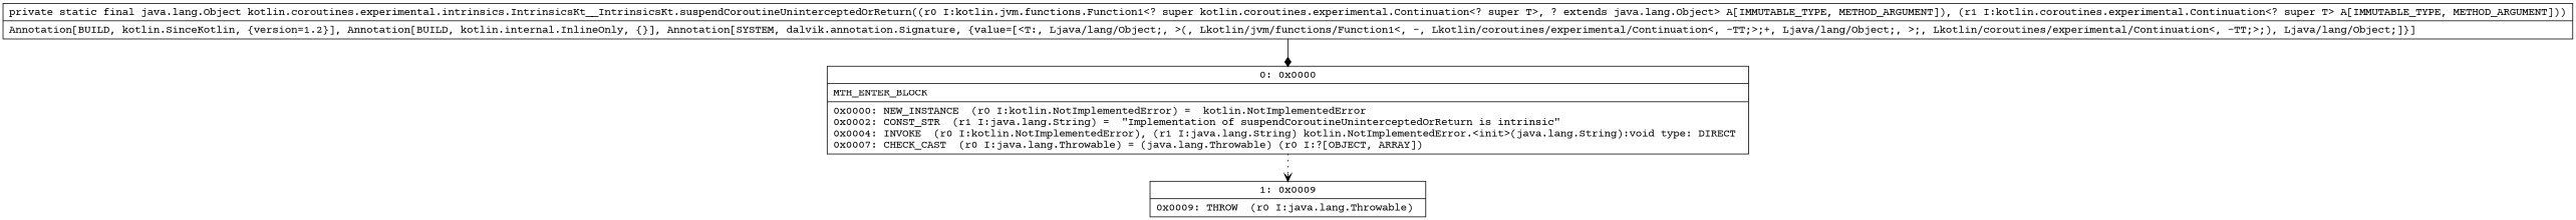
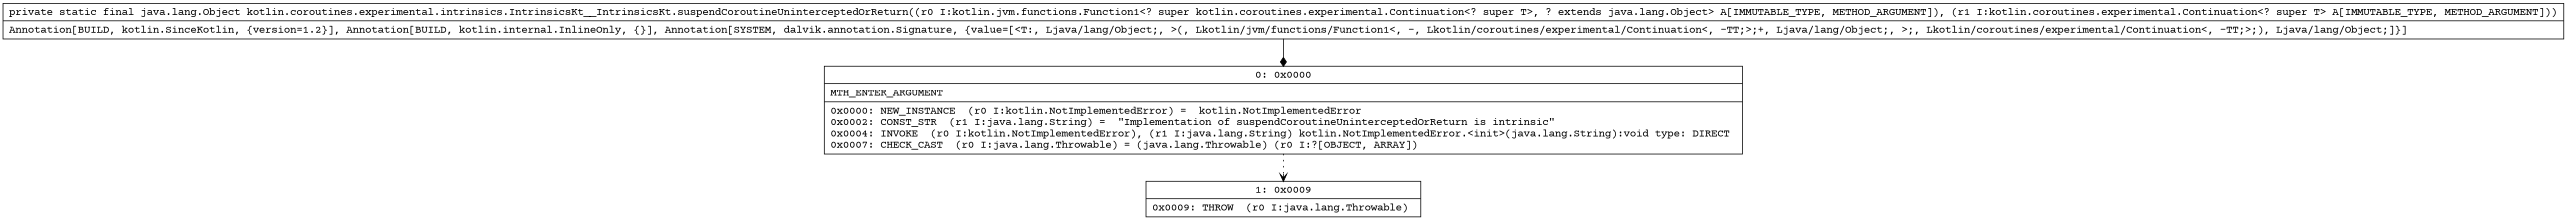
  digraph {
    fontname="Courier Prime"
    node [shape=record fontname="Courier Prime"]
    edge [fontname="Courier Prime"]
-   n1 [label="{0\:\ 0x0000|MTH_ENTER_BLOCK\l|0x0000: NEW_INSTANCE  (r0 I:kotlin.NotImplementedError) =  kotlin.NotImplementedError \l0x0002: CONST_STR  (r1 I:java.lang.String) =  \"Implementation of suspendCoroutineUninterceptedOrReturn is intrinsic\" \l0x0004: INVOKE  (r0 I:kotlin.NotImplementedError), (r1 I:java.lang.String) kotlin.NotImplementedError.\<init\>(java.lang.String):void type: DIRECT \l0x0007: CHECK_CAST  (r0 I:java.lang.Throwable) = (java.lang.Throwable) (r0 I:?[OBJECT, ARRAY]) \l}"]
+   n1 [label="{0\:\ 0x0000|MTH_ENTER_ARGUMENT\l|0x0000: NEW_INSTANCE  (r0 I:kotlin.NotImplementedError) =  kotlin.NotImplementedError \l0x0002: CONST_STR  (r1 I:java.lang.String) =  \"Implementation of suspendCoroutineUninterceptedOrReturn is intrinsic\" \l0x0004: INVOKE  (r0 I:kotlin.NotImplementedError), (r1 I:java.lang.String) kotlin.NotImplementedError.\<init\>(java.lang.String):void type: DIRECT \l0x0007: CHECK_CAST  (r0 I:java.lang.Throwable) = (java.lang.Throwable) (r0 I:?[OBJECT, ARRAY]) \l}"]
    n2 [label="{1\:\ 0x0009|0x0009: THROW  (r0 I:java.lang.Throwable) \l}"]
    n3 [label="{private static final java.lang.Object kotlin.coroutines.experimental.intrinsics.IntrinsicsKt__IntrinsicsKt.suspendCoroutineUninterceptedOrReturn((r0 I:kotlin.jvm.functions.Function1\<? super kotlin.coroutines.experimental.Continuation\<? super T\>, ? extends java.lang.Object\> A[IMMUTABLE_TYPE, METHOD_ARGUMENT]), (r1 I:kotlin.coroutines.experimental.Continuation\<? super T\> A[IMMUTABLE_TYPE, METHOD_ARGUMENT]))  | Annotation[BUILD, kotlin.SinceKotlin, \{version=1.2\}], Annotation[BUILD, kotlin.internal.InlineOnly, \{\}], Annotation[SYSTEM, dalvik.annotation.Signature, \{value=[\<T:, Ljava\/lang\/Object;, \>(, Lkotlin\/jvm\/functions\/Function1\<, \-, Lkotlin\/coroutines\/experimental\/Continuation\<, \-TT;\>;+, Ljava\/lang\/Object;, \>;, Lkotlin\/coroutines\/experimental\/Continuation\<, \-TT;\>;), Ljava\/lang\/Object;]\}]\l}"]
    n1 -> n2 [style=dotted arrowhead=vee]
    n3 -> n1 [style=solid arrowhead=diamond]
  }
